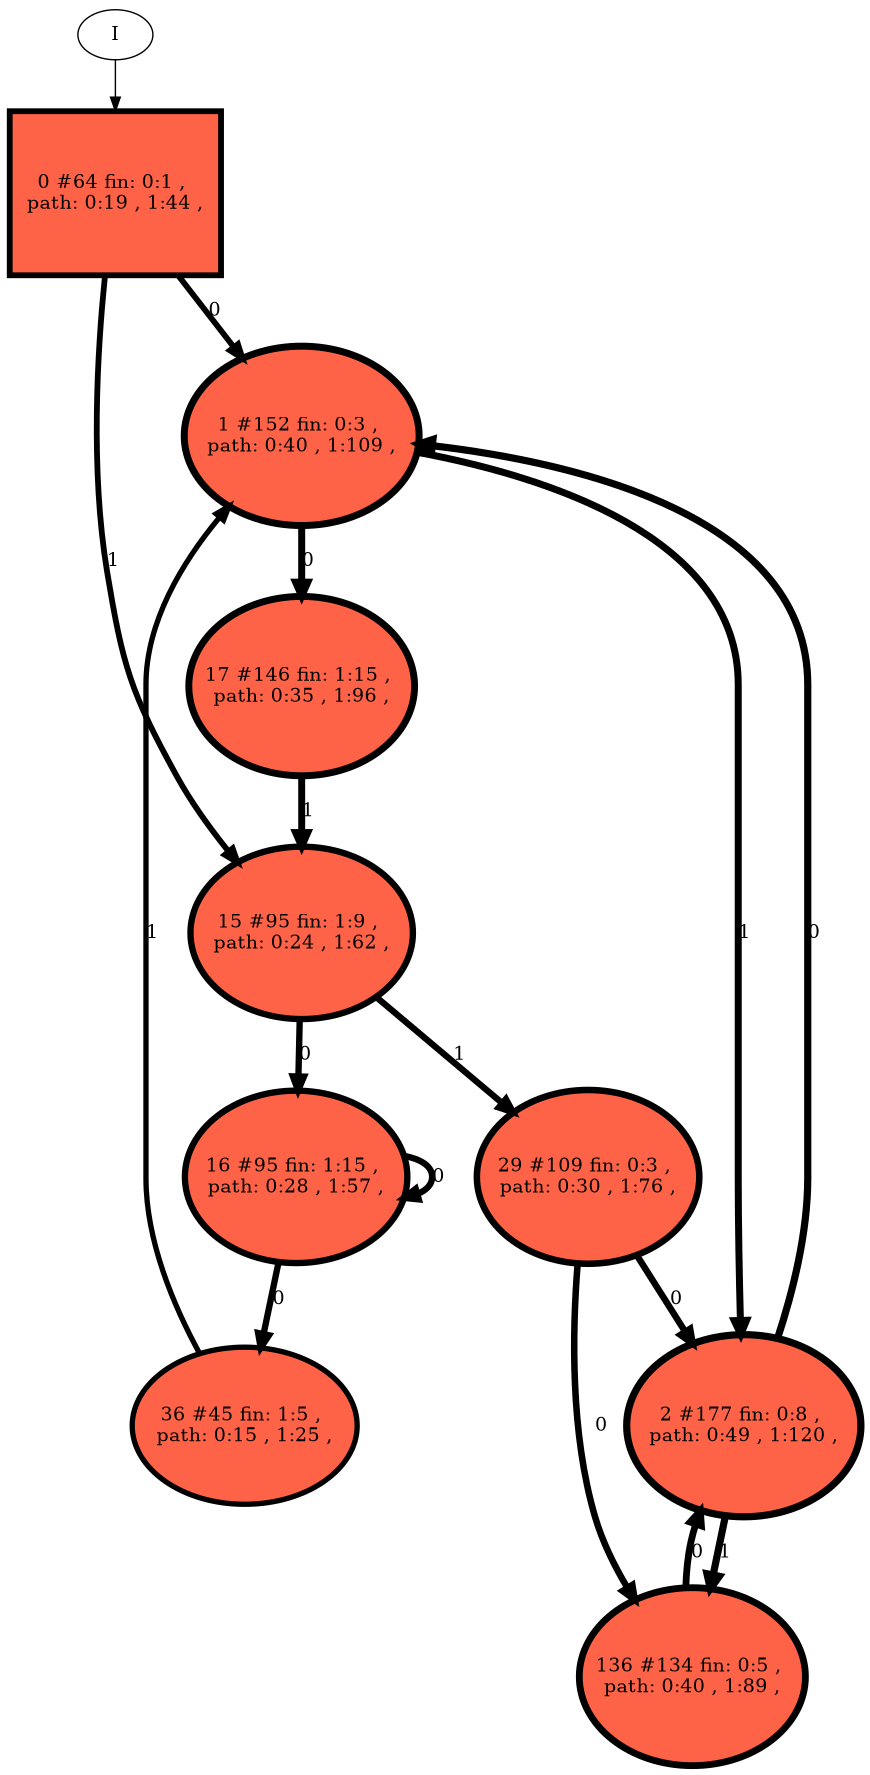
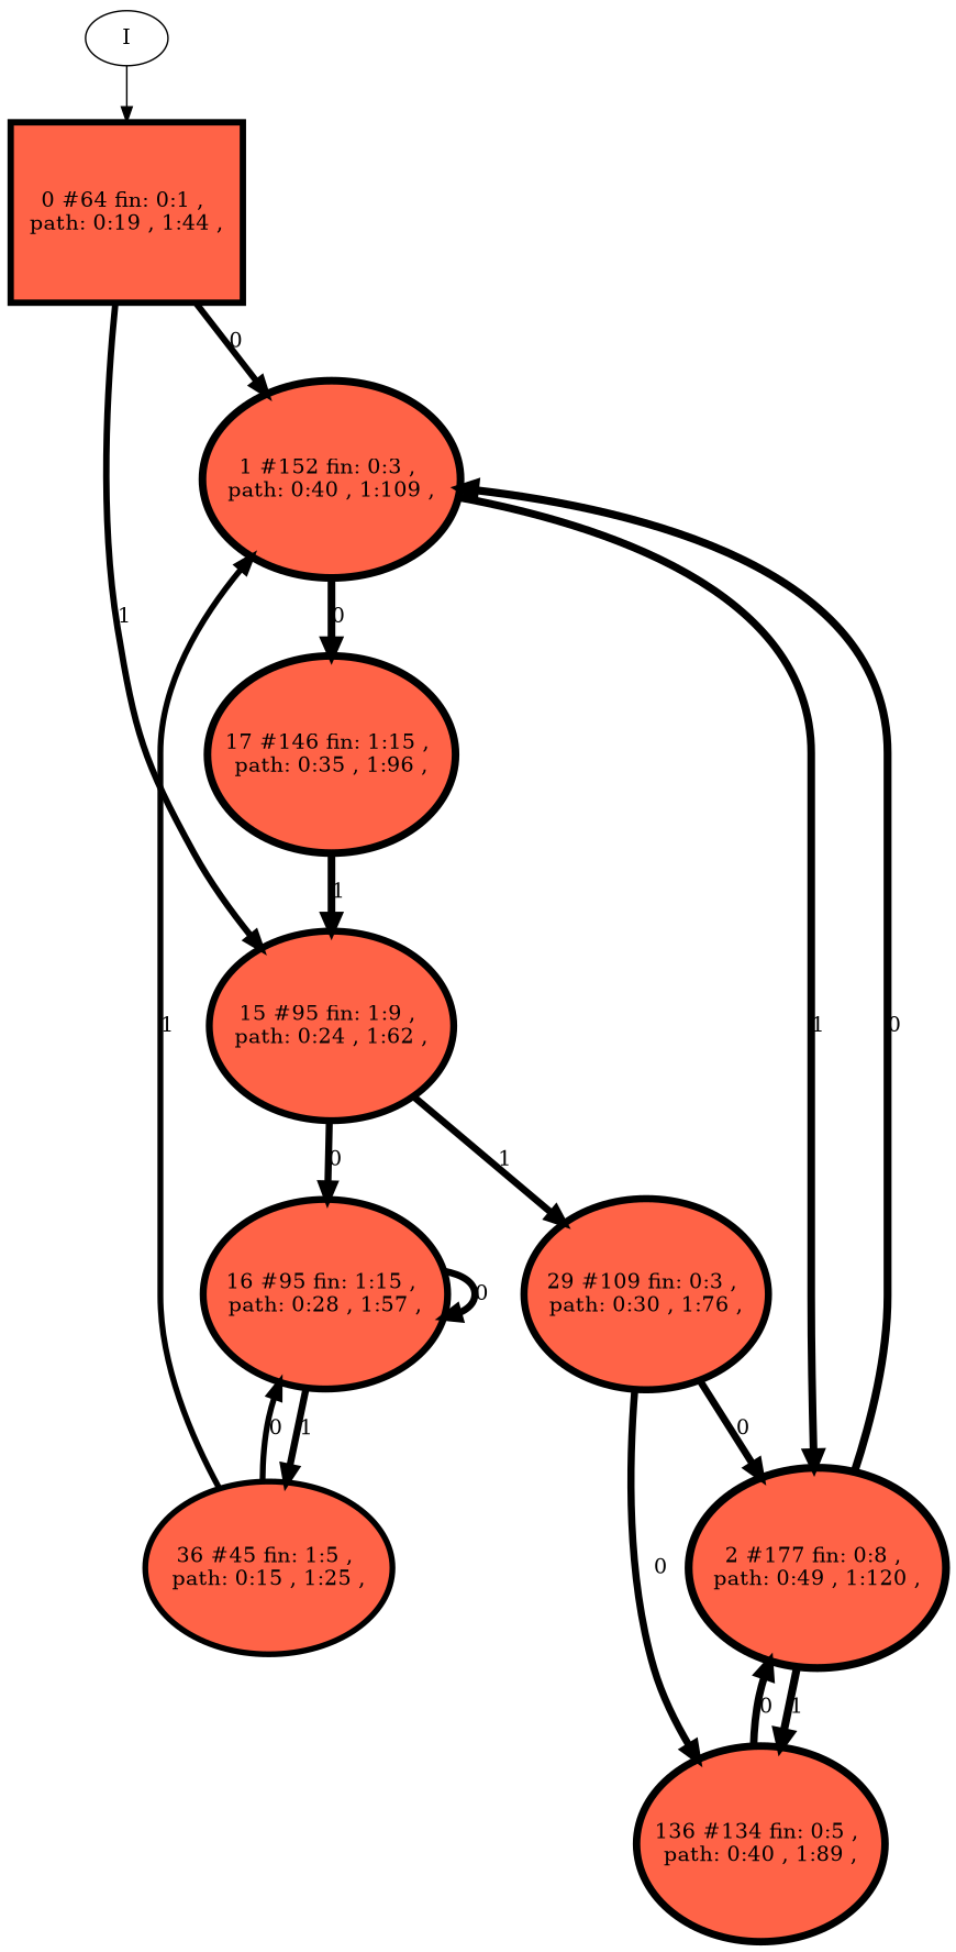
  digraph {
    fontname="DejaVu Serif"
    node [fillcolor=tomato fontname="DejaVu Serif" penwidth=4.56435 style=filled]
    edge [fontname="DejaVu Serif" penwidth=4.56435]
    n1 [height=1.64372 label="0 #64 fin: 0:1 , \n path: 0:19 , 1:44 , " penwidth=4.17439 shape=box width=1.64372]
    n2 [height=1.79682 label="1 #152 fin: 0:3 , \n path: 0:40 , 1:109 , " penwidth=5.03044 width=1.79682]
    n3 [height=1.71638 label="15 #95 fin: 1:9 , \n path: 0:24 , 1:62 , " width=1.71638]
    n4 [height=1.79016 label="17 #146 fin: 1:15 , \n path: 0:35 , 1:96 , " penwidth=4.99043 width=1.79016]
    n5 [height=1.82161 label="2 #177 fin: 0:8 , \n path: 0:49 , 1:120 , " penwidth=5.18178 width=1.82161]
    n6 [height=1.71638 label="16 #95 fin: 1:15 , \n path: 0:28 , 1:57 , " width=1.71638]
    n7 [height=1.74055 label="29 #109 fin: 0:3 , \n path: 0:30 , 1:76 , " penwidth=4.70048 width=1.74055]
    I [fillcolor="" penwidth="" style=""]
    n9 [height=1.77585 label="136 #134 fin: 0:5 , \n path: 0:40 , 1:89 , " penwidth=4.90527 width=1.77585]
    n10 [height=1.57457 label="36 #45 fin: 1:5 , \n path: 0:15 , 1:25 , " penwidth=3.82864 width=1.57457]
    n1 -> n2 [label="0 " penwidth=4.17439]
    n1 -> n3 [label="1 " penwidth=4.17439]
    n2 -> n4 [label="0 " penwidth=5.03044]
    n2 -> n5 [label="1 " penwidth=5.03044]
    n3 -> n6 [label="0 "]
    n3 -> n7 [label="1 "]
    n4 -> n3 [label="1 " penwidth=4.99043]
    n5 -> n2 [label="0 " penwidth=5.18178]
    n5 -> n9 [label="1 " penwidth=5.18178]
    n6 -> n6 [label="0 "]
-   n6 -> n10 [label="0 "]
+   n6 -> n10 [label="1 "]
    n7 -> n5 [label="0 " penwidth=4.70048]
    n7 -> n9 [label="0 " penwidth=4.70048]
    I -> n1 [penwidth=""]
    n9 -> n5 [label="0 " penwidth=4.90527]
    n10 -> n2 [label="1 " penwidth=3.82864]
+   n10 -> n6 [label="0 " penwidth=3.82864]
  }
